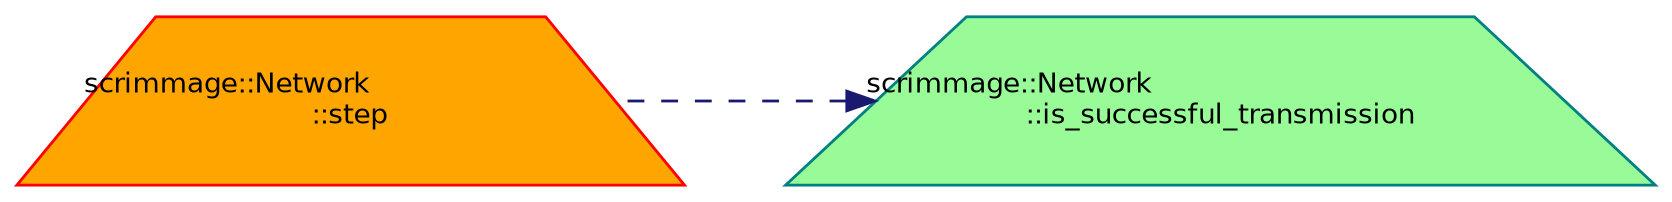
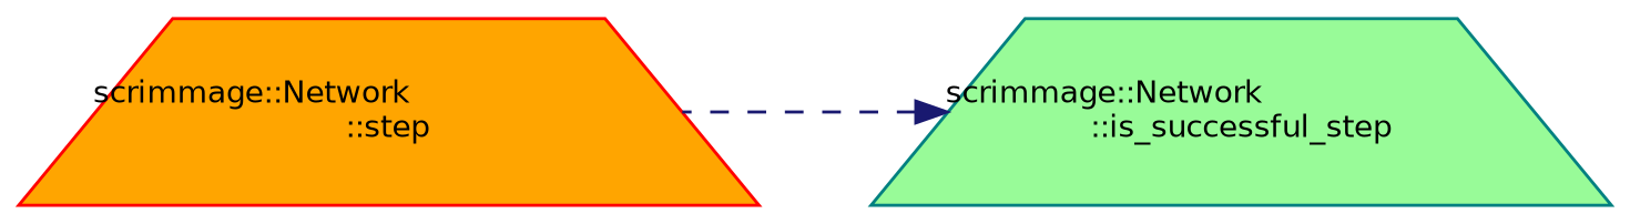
  digraph {
    rankdir=RL
    node [fontname=Helvetica fontsize=10 shape=trapezium style=filled]
-   n1 [color=teal fillcolor=palegreen fontcolor=black height=0.2 label="scrimmage::Network\l::is_successful_transmission" width=0.4]
+   n1 [color=teal fillcolor=palegreen fontcolor=black height=0.2 label="scrimmage::Network\l::is_successful_step" width=0.4]
    n2 [color=red fillcolor=orange height=0.2 label="scrimmage::Network\l::step" width=0.4]
    n1 -> n2 [color=midnightblue dir=back fontname=Helvetica fontsize=10 labelfontname=Helvetica labelfontsize=10 style=dashed]
  }
